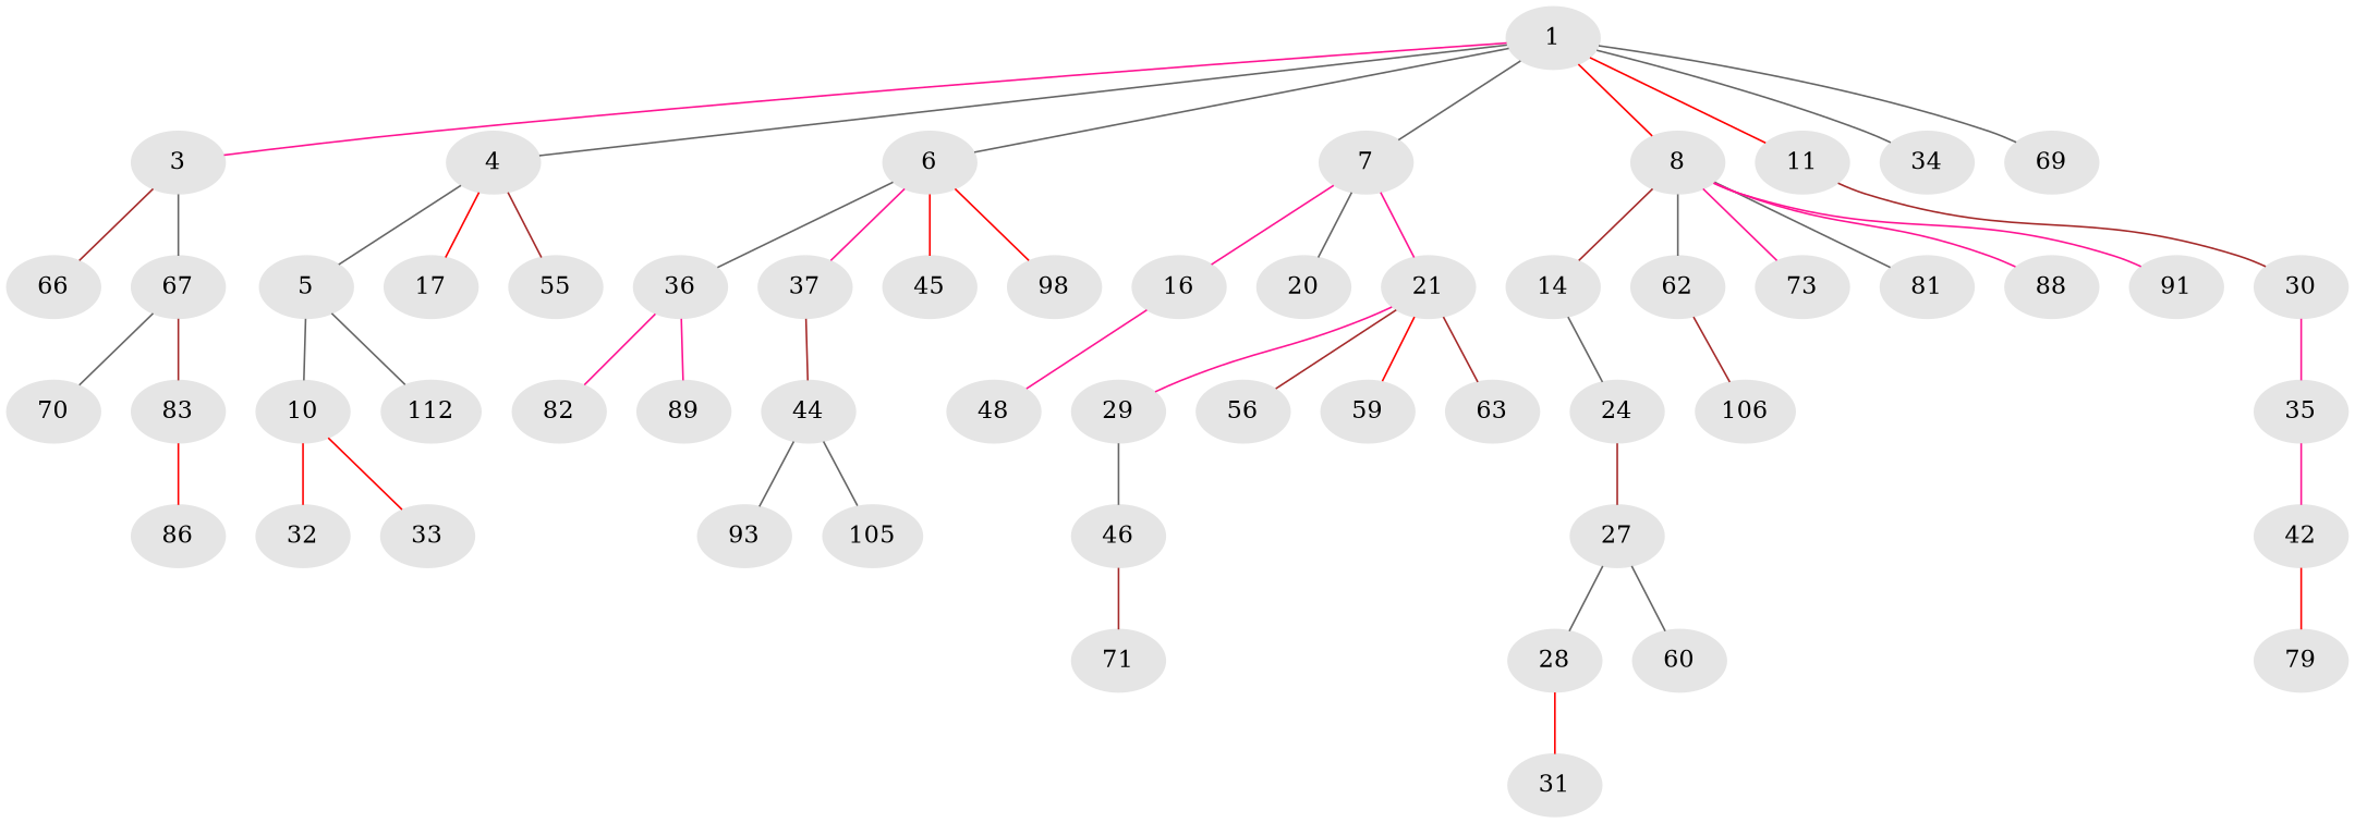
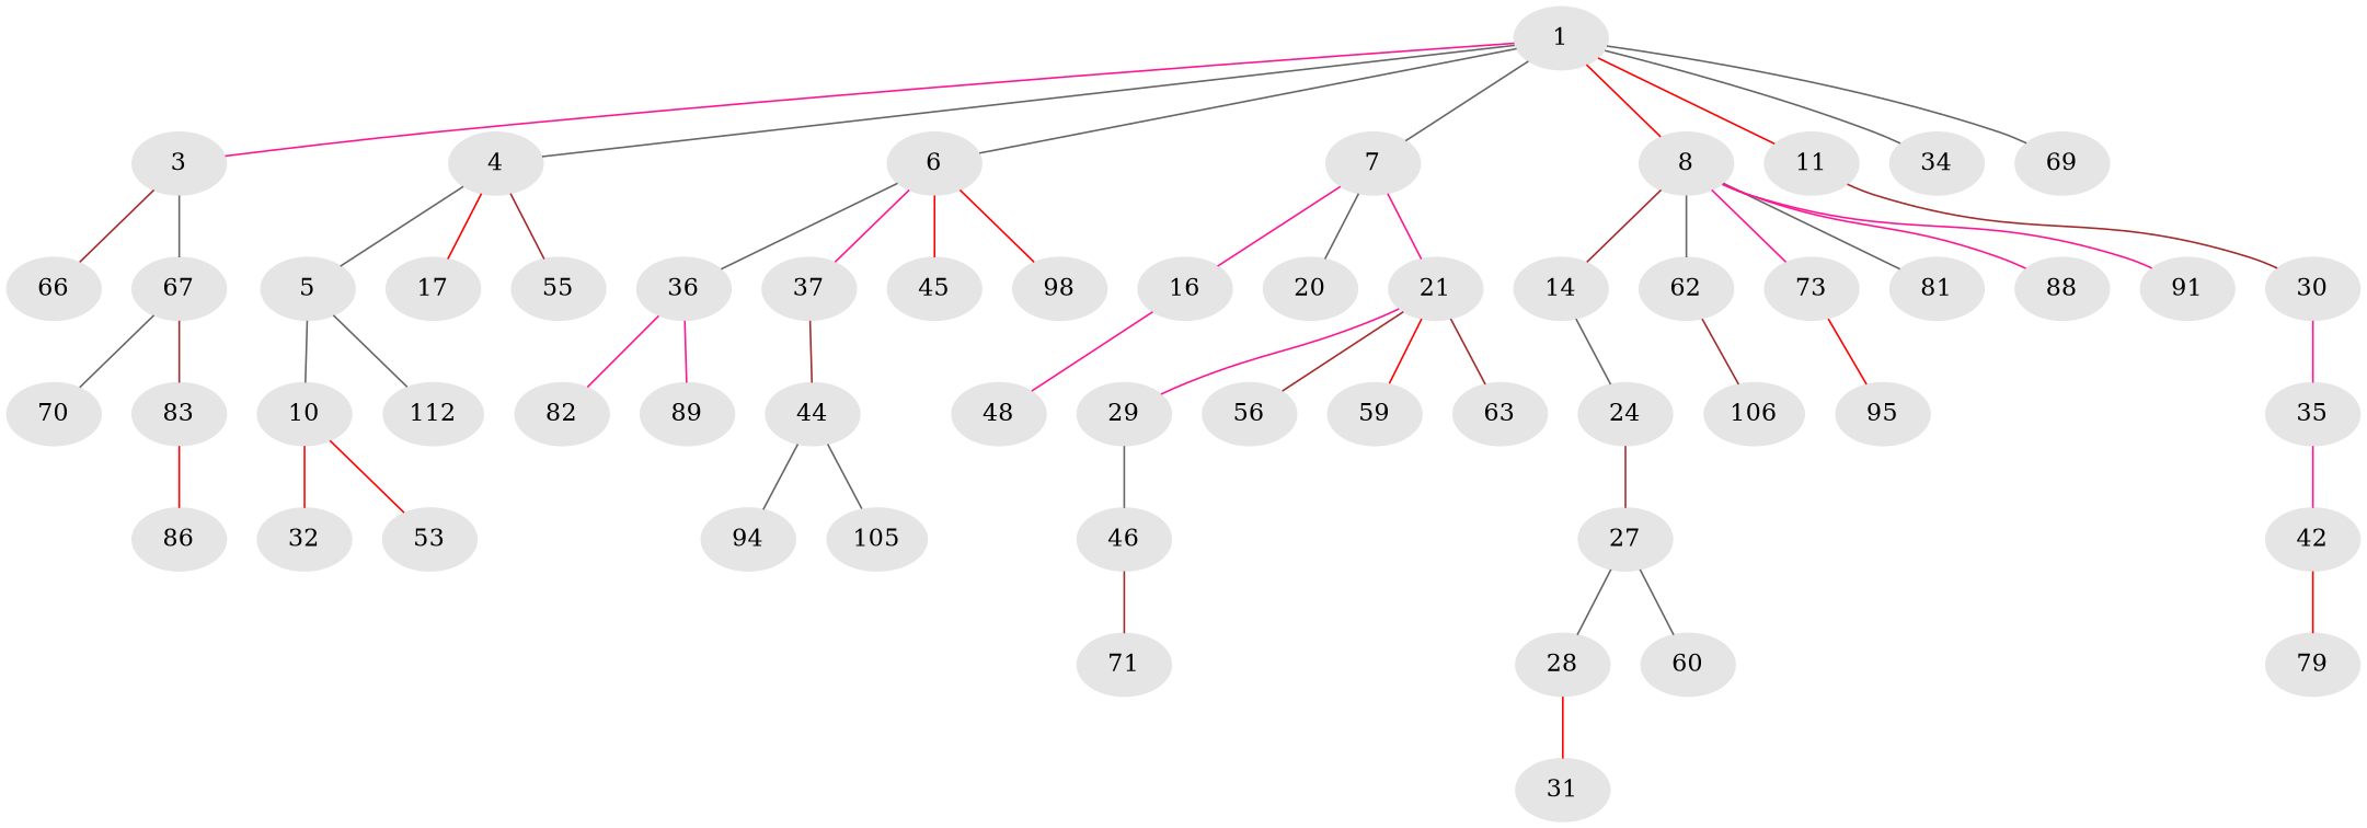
  graph {
    node [color=gray90 style=filled]
    edge [color=gray40]
    1 [super="+2"]
    3 [super="+53"]
    4 [super="+65"]
    6 [super="+13"]
    7 [super="+9+49"]
    8 [super="+87+58+12+18"]
    11
    34
    69 [super="+76"]
    66 [super="+78"]
    67 [super="+72"]
    5
    17
    55 [super="+90"]
    36 [super="+40"]
    37 [super="+54"]
    45
    98 [super="+104"]
    16
    20 [super="+113"]
    21 [super="+38+22+51+31"]
    14
    62
    73
    81
    88
    91
    30
    70 [super="+108"]
    83
    10 [super="+23"]
    112
    32
-   33 [super="+64"]
+   33 [super="+64" label=53]
    82
    89 [super="+100"]
    44
    48 [super="+99"]
    29 [super="+41"]
    56 [super="+77+107"]
    59
    63
    24 [super="+26+25"]
    106
+   95
    35
    27
    46
    28 [super="+68"]
    60
    n51 [label=31 super="+47"]
    71
    42
    79 [super="+102"]
-   93
+   93 [label=94]
    105
    86
    1 -- 3 [color=deeppink]
    1 -- 4
    1 -- 6
    1 -- 7
    1 -- 8 [color=red]
    1 -- 11 [color=red]
    1 -- 34
    1 -- 69
    3 -- 66 [color=brown]
    3 -- 67
    4 -- 5
    4 -- 17 [color=red]
    4 -- 55 [color=brown]
    6 -- 36
    6 -- 37 [color=deeppink]
    6 -- 45 [color=red]
    6 -- 98 [color=red]
    7 -- 16 [color=deeppink]
    7 -- 20
    7 -- 21 [color=deeppink]
    8 -- 14 [color=brown]
    8 -- 62
    8 -- 73 [color=deeppink]
    8 -- 81
    8 -- 88 [color=deeppink]
    8 -- 91 [color=deeppink]
    11 -- 30 [color=brown]
    67 -- 70
    67 -- 83 [color=brown]
    5 -- 10
    5 -- 112
    36 -- 82 [color=deeppink]
    36 -- 89 [color=deeppink]
    37 -- 44 [color=brown]
    16 -- 48 [color=deeppink]
    21 -- 29 [color=deeppink]
    21 -- 56 [color=brown]
    21 -- 59 [color=red]
    21 -- 63 [color=brown]
    14 -- 24
    62 -- 106 [color=brown]
+   73 -- 95 [color=red]
    30 -- 35 [color=deeppink]
    83 -- 86 [color=red]
    10 -- 32 [color=red]
    10 -- 33 [color=red]
    44 -- 93
    44 -- 105
    29 -- 46
    24 -- 27 [color=brown]
    35 -- 42 [color=deeppink]
    27 -- 28
    27 -- 60
    46 -- 71 [color=brown]
    28 -- n51 [color=red]
    42 -- 79 [color=red]
  }
